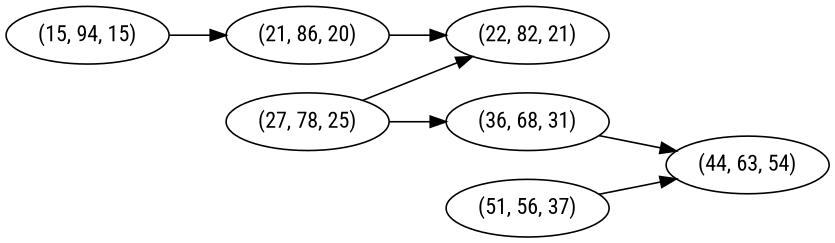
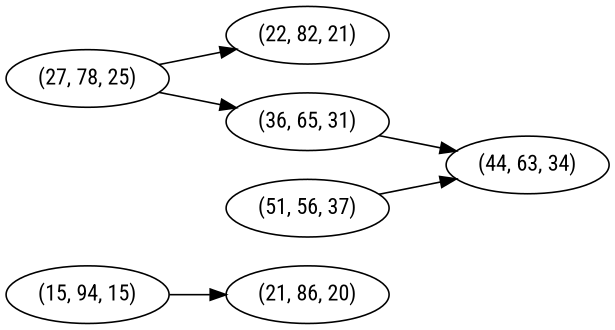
  digraph {
    fontname="Roboto Condensed"
    rankdir=LR
    node [fontname="Roboto Condensed"]
    edge [fontname="Roboto Condensed"]
    "(15, 94, 15)"
    "(21, 86, 20)"
    "(22, 82, 21)"
    "(27, 78, 25)"
-   "(36, 68, 31)"
-   "(44, 63, 34)" [label="(44, 63, 54)"]
+   "(36, 68, 31)" [label="(36, 65, 31)"]
+   "(44, 63, 34)"
    "(51, 56, 37)"
    "(15, 94, 15)" -> "(21, 86, 20)"
-   "(21, 86, 20)" -> "(22, 82, 21)"
    "(27, 78, 25)" -> "(22, 82, 21)"
    "(27, 78, 25)" -> "(36, 68, 31)"
    "(36, 68, 31)" -> "(44, 63, 34)"
    "(51, 56, 37)" -> "(44, 63, 34)"
  }
